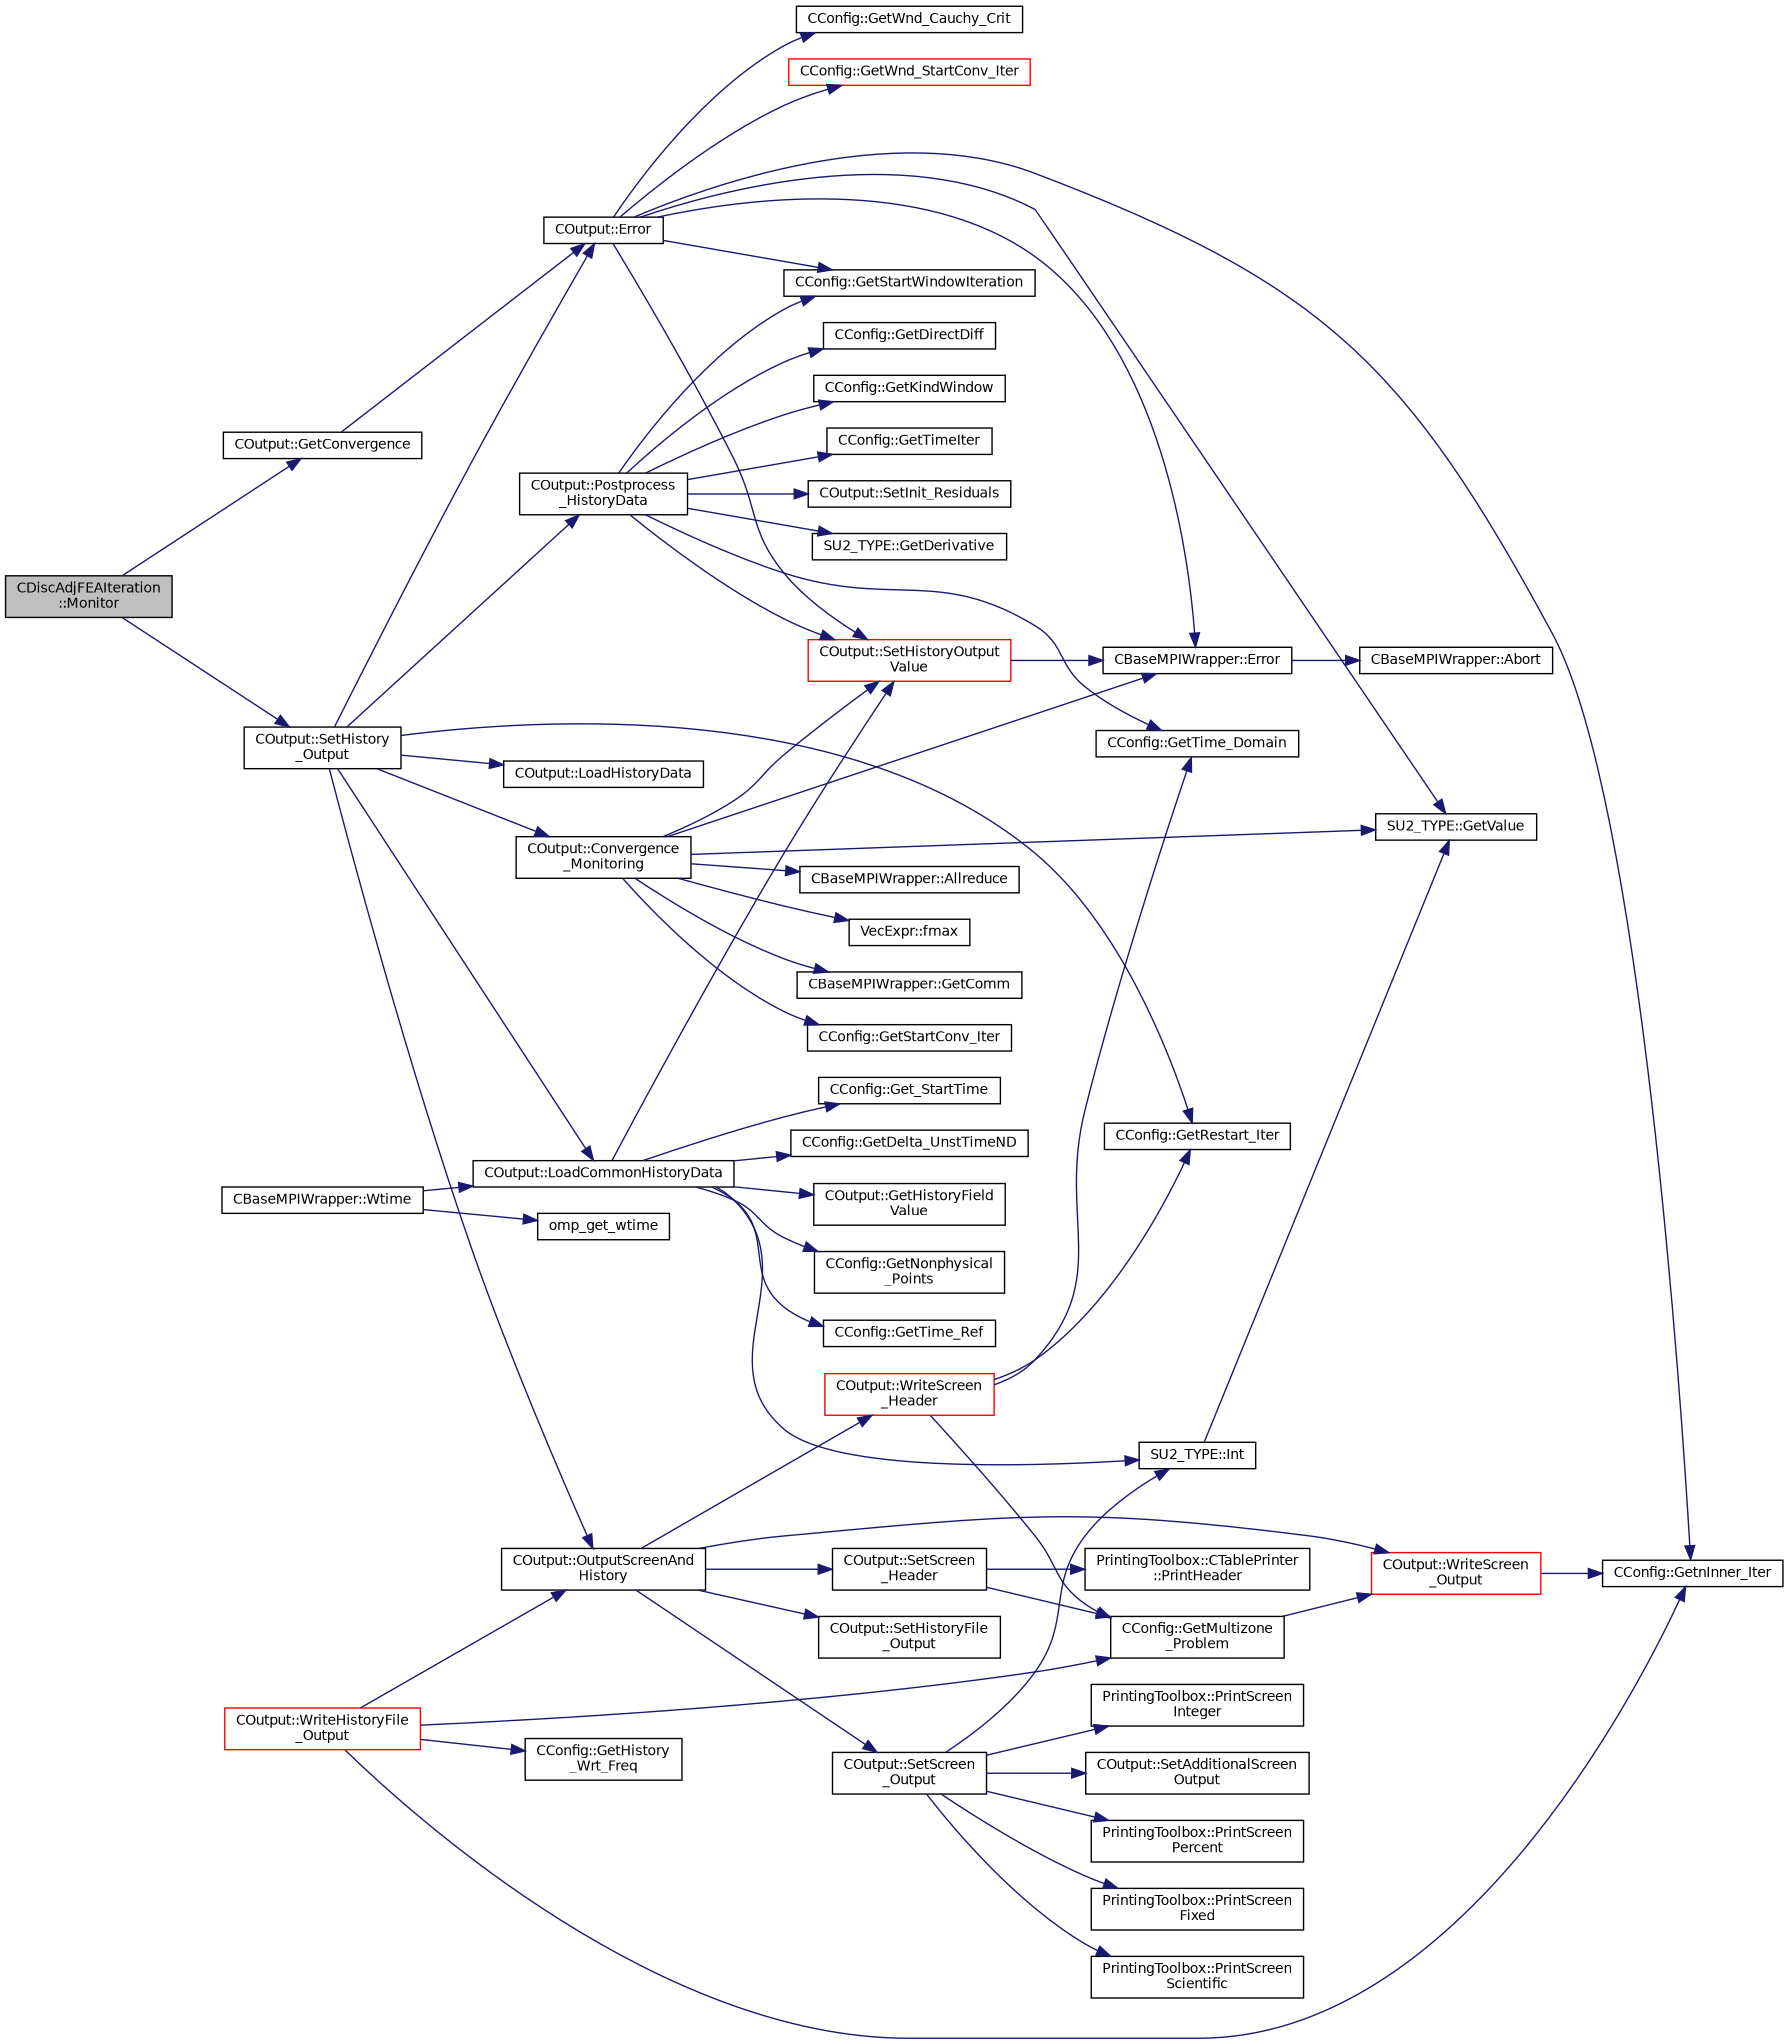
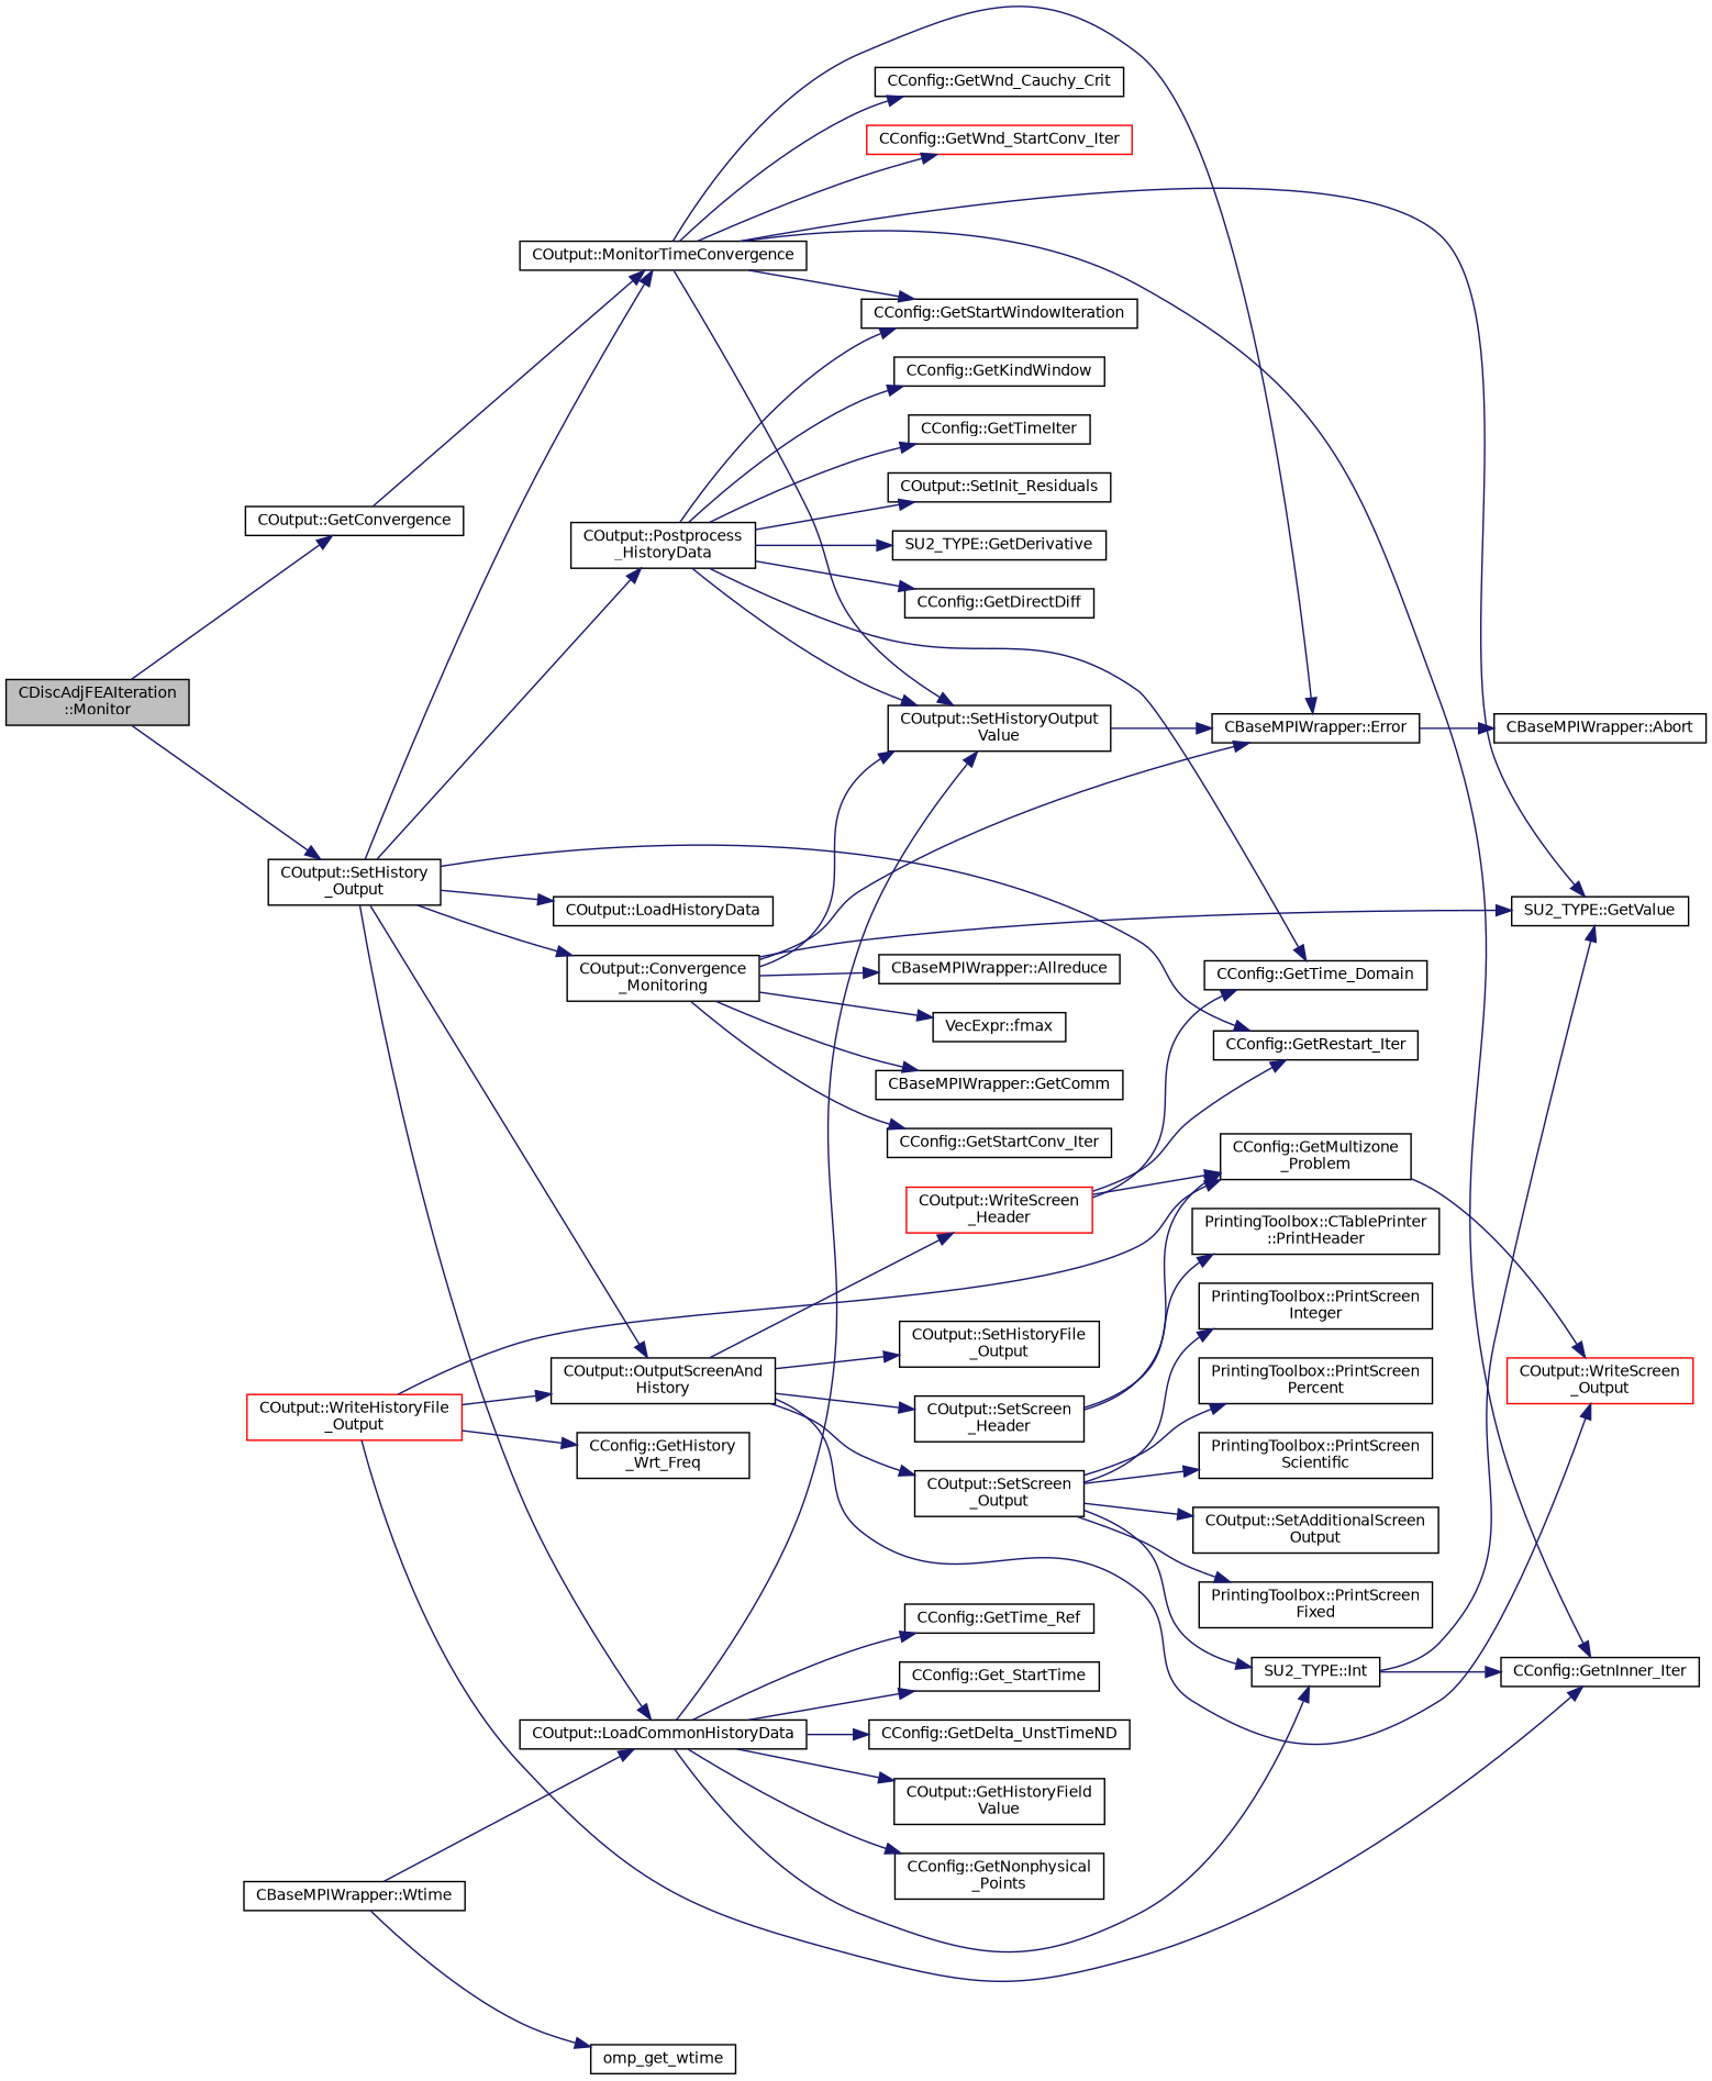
  digraph {
    rankdir=LR
    node [color=black fillcolor=white fontname=Helvetica fontsize=10 shape=record style=filled]
    edge [color=midnightblue fontname=Helvetica fontsize=10 labelfontname=Helvetica labelfontsize=10 style=solid]
    n1 [fillcolor=grey75 fontcolor=black height=0.2 label="CDiscAdjFEAIteration\l::Monitor" width=0.4]
    n2 [height=0.2 label="COutput::GetConvergence" width=0.4]
    n3 [height=0.2 label="COutput::SetHistory\l_Output" width=0.4]
-   n4 [height=0.2 label="COutput::Error" width=0.4]
+   n4 [height=0.2 label="COutput::MonitorTimeConvergence" width=0.4]
    n5 [height=0.2 label="COutput::Convergence\l_Monitoring" width=0.4]
    n6 [height=0.2 label="CConfig::GetRestart_Iter" width=0.4]
    n7 [height=0.2 label="COutput::LoadCommonHistoryData" width=0.4]
    n8 [height=0.2 label="COutput::LoadHistoryData" width=0.4]
    n9 [height=0.2 label="COutput::OutputScreenAnd\lHistory" width=0.4]
    n10 [height=0.2 label="COutput::Postprocess\l_HistoryData" width=0.4]
    n11 [height=0.2 label="CBaseMPIWrapper::Allreduce" width=0.4]
    n12 [height=0.2 label="CBaseMPIWrapper::Error" width=0.4]
    n13 [height=0.2 label="VecExpr::fmax" width=0.4]
    n14 [height=0.2 label="CBaseMPIWrapper::GetComm" width=0.4]
    n15 [height=0.2 label="CConfig::GetStartConv_Iter" width=0.4]
    n16 [height=0.2 label="SU2_TYPE::GetValue" width=0.4]
-   n17 [color=red height=0.2 label="COutput::SetHistoryOutput\lValue" width=0.4]
+   n17 [height=0.2 label="COutput::SetHistoryOutput\lValue" width=0.4]
    n18 [height=0.2 label="CConfig::Get_StartTime" width=0.4]
    n19 [height=0.2 label="CConfig::GetDelta_UnstTimeND" width=0.4]
    n20 [height=0.2 label="COutput::GetHistoryField\lValue" width=0.4]
    n21 [height=0.2 label="CConfig::GetNonphysical\l_Points" width=0.4]
    n22 [height=0.2 label="CConfig::GetTime_Ref" width=0.4]
    n23 [height=0.2 label="SU2_TYPE::Int" width=0.4]
    n24 [height=0.2 label="CConfig::GetnInner_Iter" width=0.4]
    n25 [height=0.2 label="CConfig::GetStartWindowIteration" width=0.4]
    n26 [height=0.2 label="CConfig::GetWnd_Cauchy_Crit" width=0.4]
    n27 [color=red height=0.2 label="CConfig::GetWnd_StartConv_Iter" width=0.4]
    n28 [height=0.2 label="COutput::SetHistoryFile\l_Output" width=0.4]
    n29 [height=0.2 label="COutput::SetScreen\l_Header" width=0.4]
    n30 [height=0.2 label="COutput::SetScreen\l_Output" width=0.4]
    n31 [color=red height=0.2 label="COutput::WriteScreen\l_Header" width=0.4]
    n32 [color=red height=0.2 label="COutput::WriteScreen\l_Output" width=0.4]
    n33 [height=0.2 label="CConfig::GetTime_Domain" width=0.4]
    n34 [height=0.2 label="SU2_TYPE::GetDerivative" width=0.4]
    n35 [height=0.2 label="CConfig::GetDirectDiff" width=0.4]
    n36 [height=0.2 label="CConfig::GetKindWindow" width=0.4]
    n37 [height=0.2 label="CConfig::GetTimeIter" width=0.4]
    n38 [height=0.2 label="COutput::SetInit_Residuals" width=0.4]
    n39 [height=0.2 label="CBaseMPIWrapper::Abort" width=0.4]
    n40 [height=0.2 label="CBaseMPIWrapper::Wtime" width=0.4]
    n41 [height=0.2 label=omp_get_wtime width=0.4]
    n42 [height=0.2 label="CConfig::GetMultizone\l_Problem" width=0.4]
    n43 [height=0.2 label="PrintingToolbox::CTablePrinter\l::PrintHeader" width=0.4]
    n44 [height=0.2 label="PrintingToolbox::PrintScreen\lFixed" width=0.4]
    n45 [height=0.2 label="PrintingToolbox::PrintScreen\lInteger" width=0.4]
    n46 [height=0.2 label="PrintingToolbox::PrintScreen\lPercent" width=0.4]
    n47 [height=0.2 label="PrintingToolbox::PrintScreen\lScientific" width=0.4]
    n48 [height=0.2 label="COutput::SetAdditionalScreen\lOutput" width=0.4]
    n49 [color=red height=0.2 label="COutput::WriteHistoryFile\l_Output" width=0.4]
    n50 [height=0.2 label="CConfig::GetHistory\l_Wrt_Freq" width=0.4]
    n1 -> n2
    n1 -> n3
    n2 -> n4
    n3 -> n4
    n3 -> n5
    n3 -> n6
    n3 -> n7
    n3 -> n8
    n3 -> n9
    n3 -> n10
    n4 -> n12
    n4 -> n16
    n4 -> n17
    n4 -> n24
    n4 -> n25
    n4 -> n26
    n4 -> n27
    n5 -> n11
    n5 -> n12
    n5 -> n13
    n5 -> n14
    n5 -> n15
    n5 -> n16
    n5 -> n17
    n7 -> n17
    n7 -> n18
    n7 -> n19
    n7 -> n20
    n7 -> n21
    n7 -> n22
    n7 -> n23
    n9 -> n28
    n9 -> n29
    n9 -> n30
    n9 -> n31
    n9 -> n32
    n10 -> n17
    n10 -> n25
    n10 -> n33
    n10 -> n34
    n10 -> n35
    n10 -> n36
    n10 -> n37
    n10 -> n38
    n12 -> n39
    n17 -> n12
    n23 -> n16
    n29 -> n42
    n29 -> n43
    n30 -> n23
    n30 -> n44
    n30 -> n45
    n30 -> n46
    n30 -> n47
    n30 -> n48
    n31 -> n6
    n31 -> n33
    n31 -> n42
-   n32 -> n24
+   n23 -> n24
    n40 -> n7
    n40 -> n41
    n42 -> n32
    n49 -> n9
    n49 -> n24
    n49 -> n42
    n49 -> n50
  }
